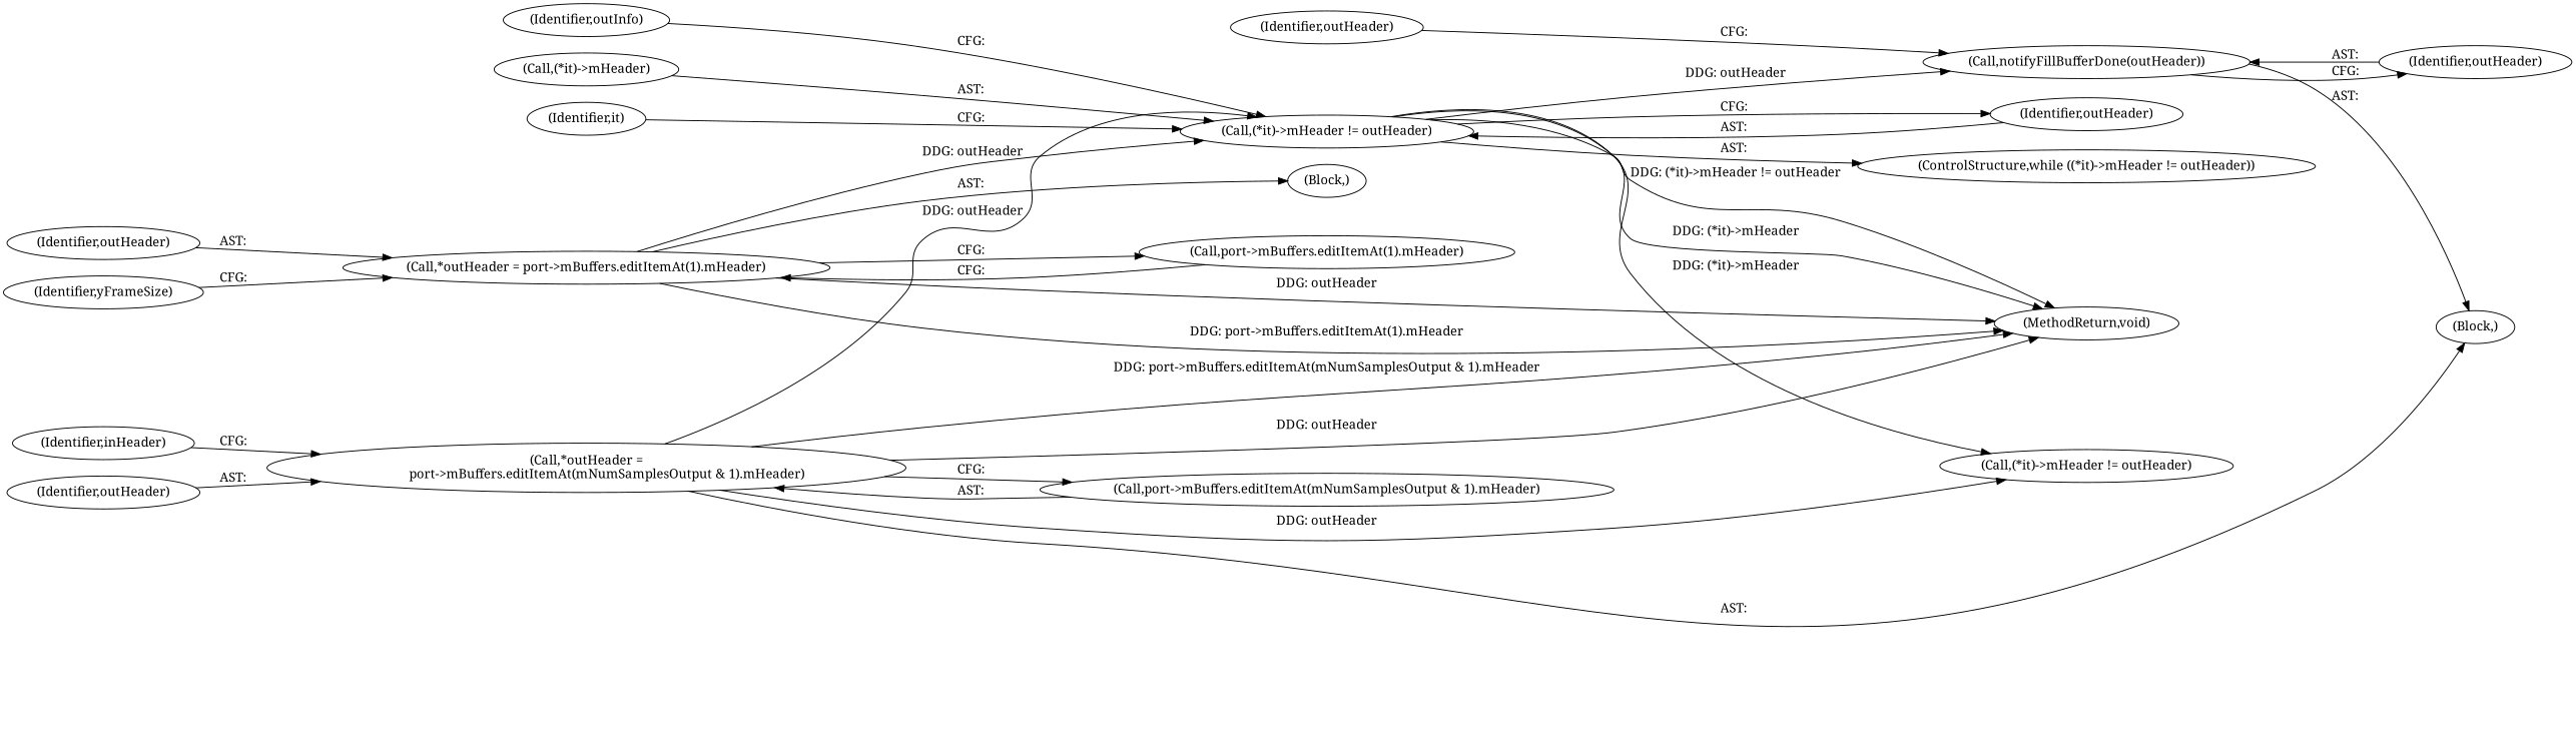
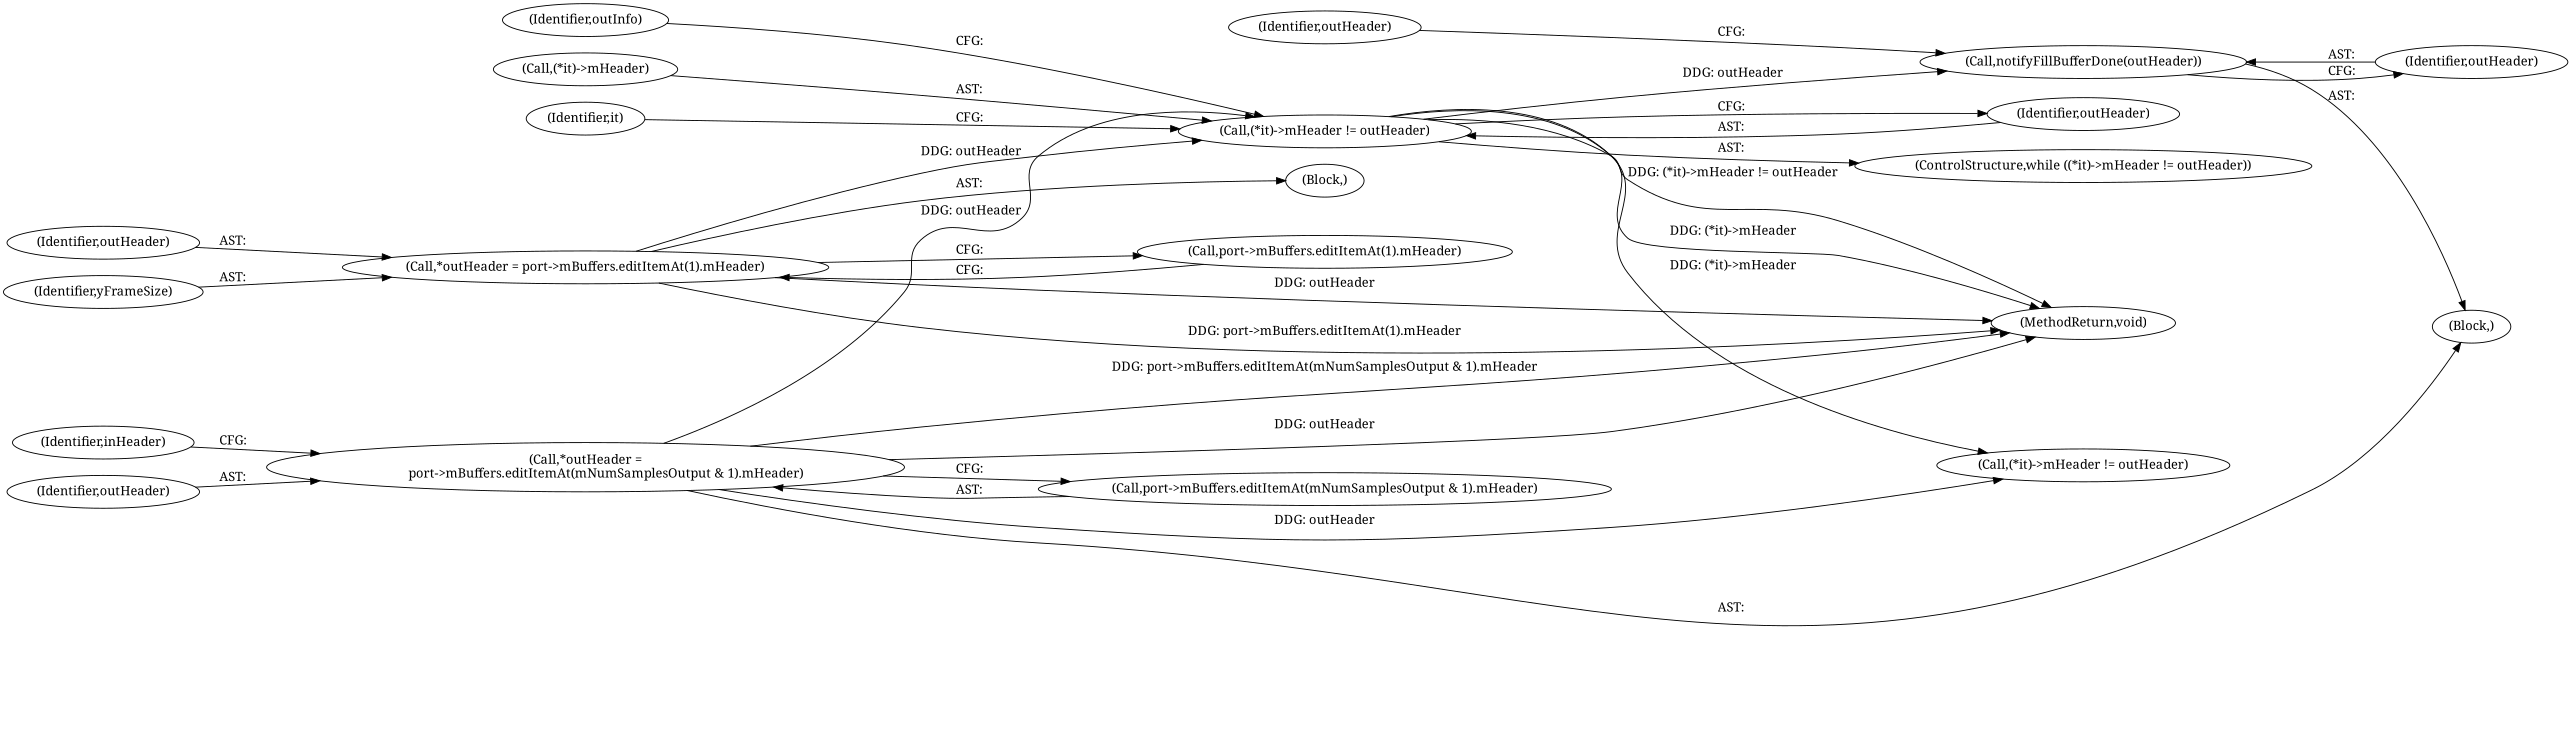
  digraph {
    fontname="Noto Serif"
    rankdir=LR
    node [fontname="Noto Serif"]
    edge [fontname="Noto Serif"]
    n1 [label="(Call,notifyFillBufferDone(outHeader))"]
    n2 [label="(Block,)"]
    n3 [label="(Identifier,outHeader)"]
    n4 [label="(MethodReturn,void)"]
    n5 [label="(Call,(*it)->mHeader != outHeader)"]
    n6 [label="(Identifier,outHeader)"]
    n7 [label="(Call,(*it)->mHeader != outHeader)"]
    n8 [label="(ControlStructure,while ((*it)->mHeader != outHeader))"]
    n9 [label="(Call,*outHeader = port->mBuffers.editItemAt(1).mHeader)"]
    n10 [label="(Block,)"]
    n11 [label="(Call,port->mBuffers.editItemAt(1).mHeader)"]
    n12 [label="(Call,*outHeader =\n            port->mBuffers.editItemAt(mNumSamplesOutput & 1).mHeader)"]
    n13 [label="(Call,port->mBuffers.editItemAt(mNumSamplesOutput & 1).mHeader)"]
    n14 [label="(Identifier,outInfo)"]
    n15 [label="(Identifier,outHeader)"]
    n16 [label="(Identifier,inHeader)"]
    n17 [label="(Call,(*it)->mHeader)"]
    n18 [label="(Identifier,outHeader)"]
    n19 [label="(Identifier,outHeader)"]
    n20 [label="(Identifier,yFrameSize)"]
    n21 [label="(Identifier,it)"]
    n1 -> n2 [label="AST: "]
    n1 -> n3 [label="CFG: "]
    n3 -> n1 [label="AST: "]
    n5 -> n1 [label="DDG: outHeader"]
    n5 -> n4 [label="DDG: (*it)->mHeader != outHeader"]
    n5 -> n4 [label="DDG: (*it)->mHeader"]
    n5 -> n6 [label="CFG: "]
    n5 -> n7 [label="DDG: (*it)->mHeader"]
    n5 -> n8 [label="AST: "]
    n6 -> n5 [label="AST: "]
    n9 -> n4 [label="DDG: port->mBuffers.editItemAt(1).mHeader"]
    n9 -> n4 [label="DDG: outHeader"]
    n9 -> n5 [label="DDG: outHeader"]
    n9 -> n10 [label="AST: "]
    n9 -> n11 [label="CFG: "]
    n11 -> n9 [label="CFG: "]
    n12 -> n2 [label="AST: "]
    n12 -> n4 [label="DDG: port->mBuffers.editItemAt(mNumSamplesOutput & 1).mHeader"]
    n12 -> n4 [label="DDG: outHeader"]
    n12 -> n5 [label="DDG: outHeader"]
    n12 -> n7 [label="DDG: outHeader"]
    n12 -> n13 [label="CFG: "]
    n13 -> n12 [label="AST: "]
    n14 -> n5 [label="CFG: "]
    n15 -> n9 [label="AST: "]
    n16 -> n12 [label="CFG: "]
    n17 -> n5 [label="AST: "]
    n18 -> n12 [label="AST: "]
    n19 -> n1 [label="CFG: "]
-   n20 -> n9 [label="CFG: "]
+   n20 -> n9 [label="AST: "]
    n21 -> n5 [label="CFG: "]
  }
